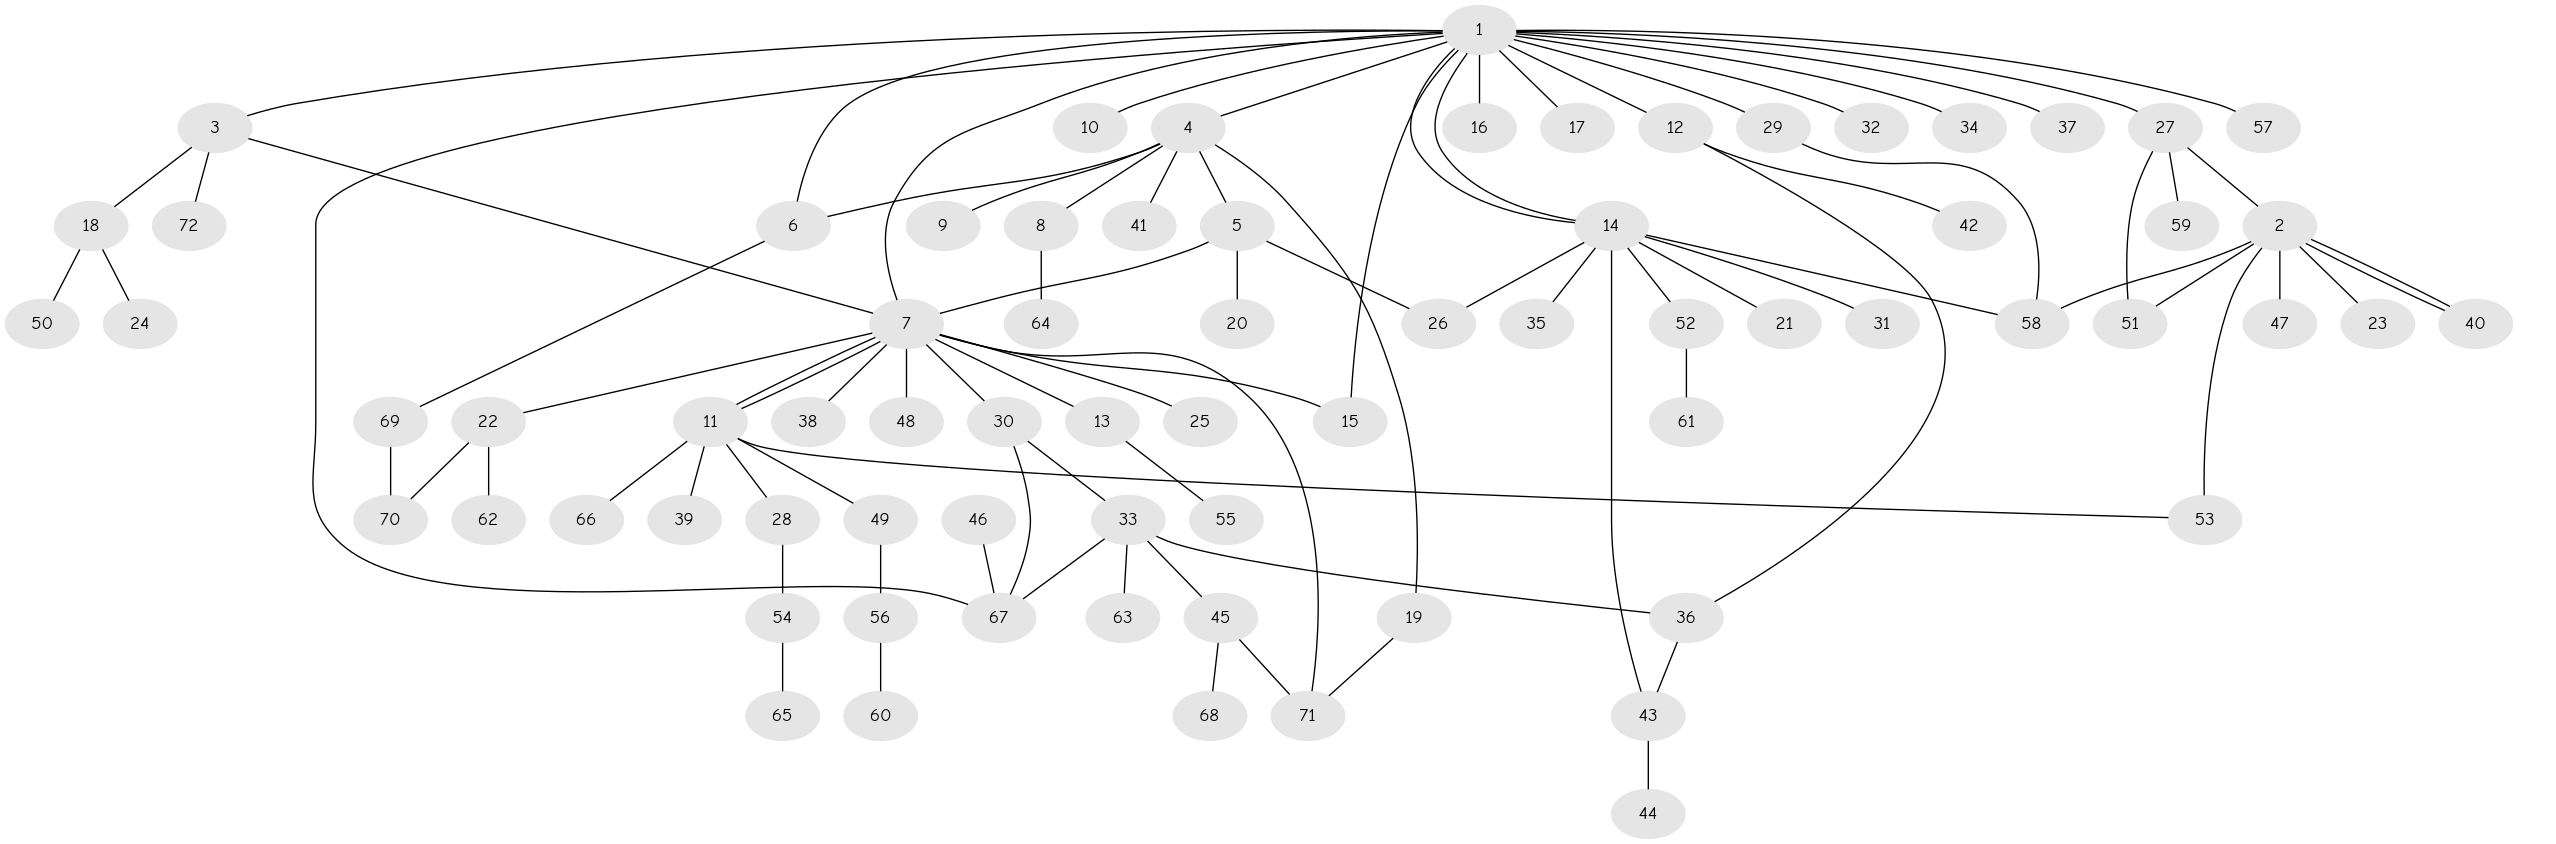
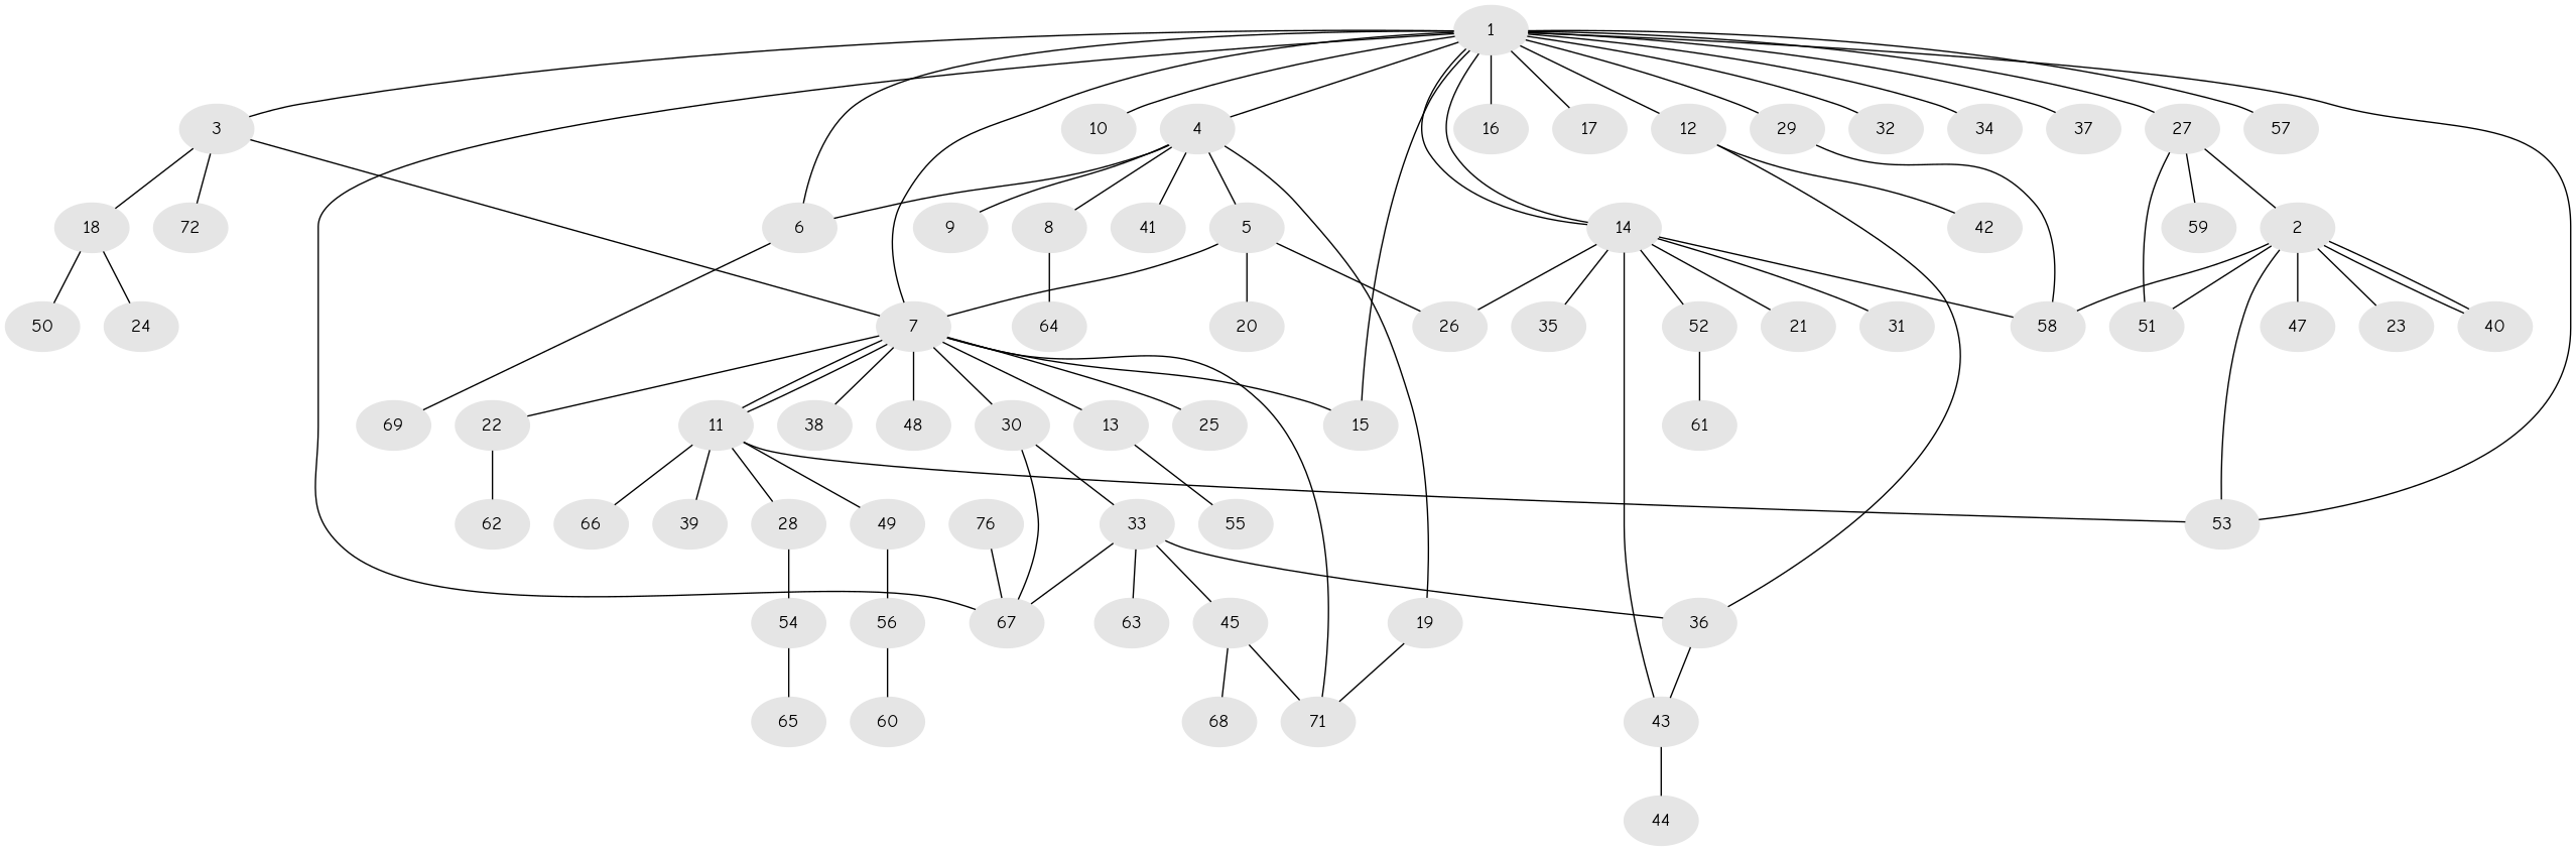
  graph {
    fontname="Comic Neue"
    node [color=gray90 fontname="Comic Neue" style=filled]
    edge [fontname="Comic Neue"]
    1
    3
    4
    6
    7
    10
    12
    14
    15
    16
    17
    27
    29
    32
    34
    37
    53
    57
    67
    2
    23
    40
    47
    51
    58
    18
    72
    5
    8
    9
    19
    41
    69
    11
    13
    22
    25
    30
    38
    48
    71
    36
    42
    26
    21
    31
    35
    43
    52
    59
    24
    50
    20
    64
-   70
    28
    39
    49
    66
    55
    62
    33
    54
    56
    44
    61
    65
    45
    63
-   46
+   46 [label=76]
    68
    60
    1 -- 3
    1 -- 4
    1 -- 6
    1 -- 7
    1 -- 10
    1 -- 12
    1 -- 14
    1 -- 14
    1 -- 15
    1 -- 16
    1 -- 17
    1 -- 27
    1 -- 29
    1 -- 32
    1 -- 34
    1 -- 37
+   1 -- 53
    1 -- 57
    1 -- 67
    3 -- 7
    3 -- 18
    3 -- 72
    4 -- 6
    4 -- 5
    4 -- 8
    4 -- 9
    4 -- 19
    4 -- 41
    6 -- 69
    7 -- 15
    7 -- 11
    7 -- 11
    7 -- 13
    7 -- 22
    7 -- 25
    7 -- 30
    7 -- 38
    7 -- 48
    7 -- 71
    12 -- 36
    12 -- 42
    14 -- 58
    14 -- 26
    14 -- 21
    14 -- 31
    14 -- 35
    14 -- 43
    14 -- 52
    27 -- 2
    27 -- 51
    27 -- 59
    29 -- 58
    2 -- 53
    2 -- 23
    2 -- 40
    2 -- 40
    2 -- 47
    2 -- 51
    2 -- 58
    18 -- 24
    18 -- 50
    5 -- 7
    5 -- 26
    5 -- 20
    8 -- 64
    19 -- 71
-   69 -- 70
    11 -- 53
    11 -- 28
    11 -- 39
    11 -- 49
    11 -- 66
    13 -- 55
-   22 -- 70
    22 -- 62
    30 -- 67
    30 -- 33
    36 -- 43
    43 -- 44
    52 -- 61
    28 -- 54
    49 -- 56
    33 -- 67
    33 -- 36
    33 -- 45
    33 -- 63
    54 -- 65
    56 -- 60
    45 -- 71
    45 -- 68
    46 -- 67
  }
